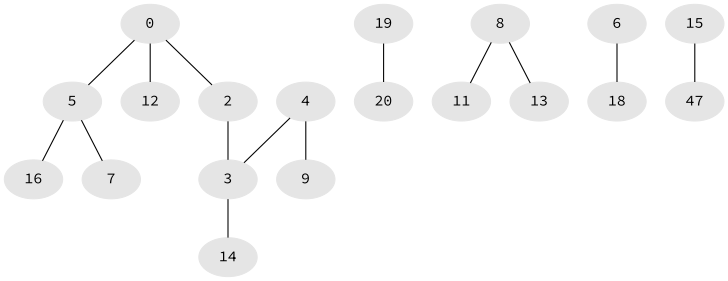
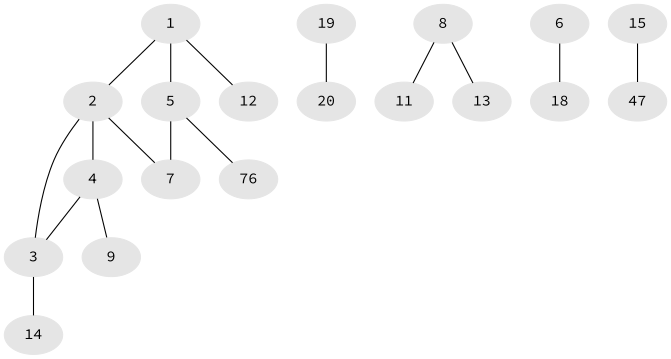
  graph {
    fontname="Source Code Pro"
    node [color=gray90 fontname="Source Code Pro" style=filled]
    edge [fontname="Source Code Pro"]
-   1 [label=0]
+   1
    2
    5
    12
    3
    4
    7
-   16
+   16 [label=76]
    19
    20
    14
    9
    8
    11
    13
    6
    18
    n18 [label=47]
    15
    1 -- 2
    1 -- 5
    1 -- 12
    2 -- 3
+   2 -- 4
+   2 -- 7
    5 -- 7
    5 -- 16
    3 -- 14
    4 -- 3
    4 -- 9
    19 -- 20
    8 -- 11
    8 -- 13
    6 -- 18
    15 -- n18
  }
